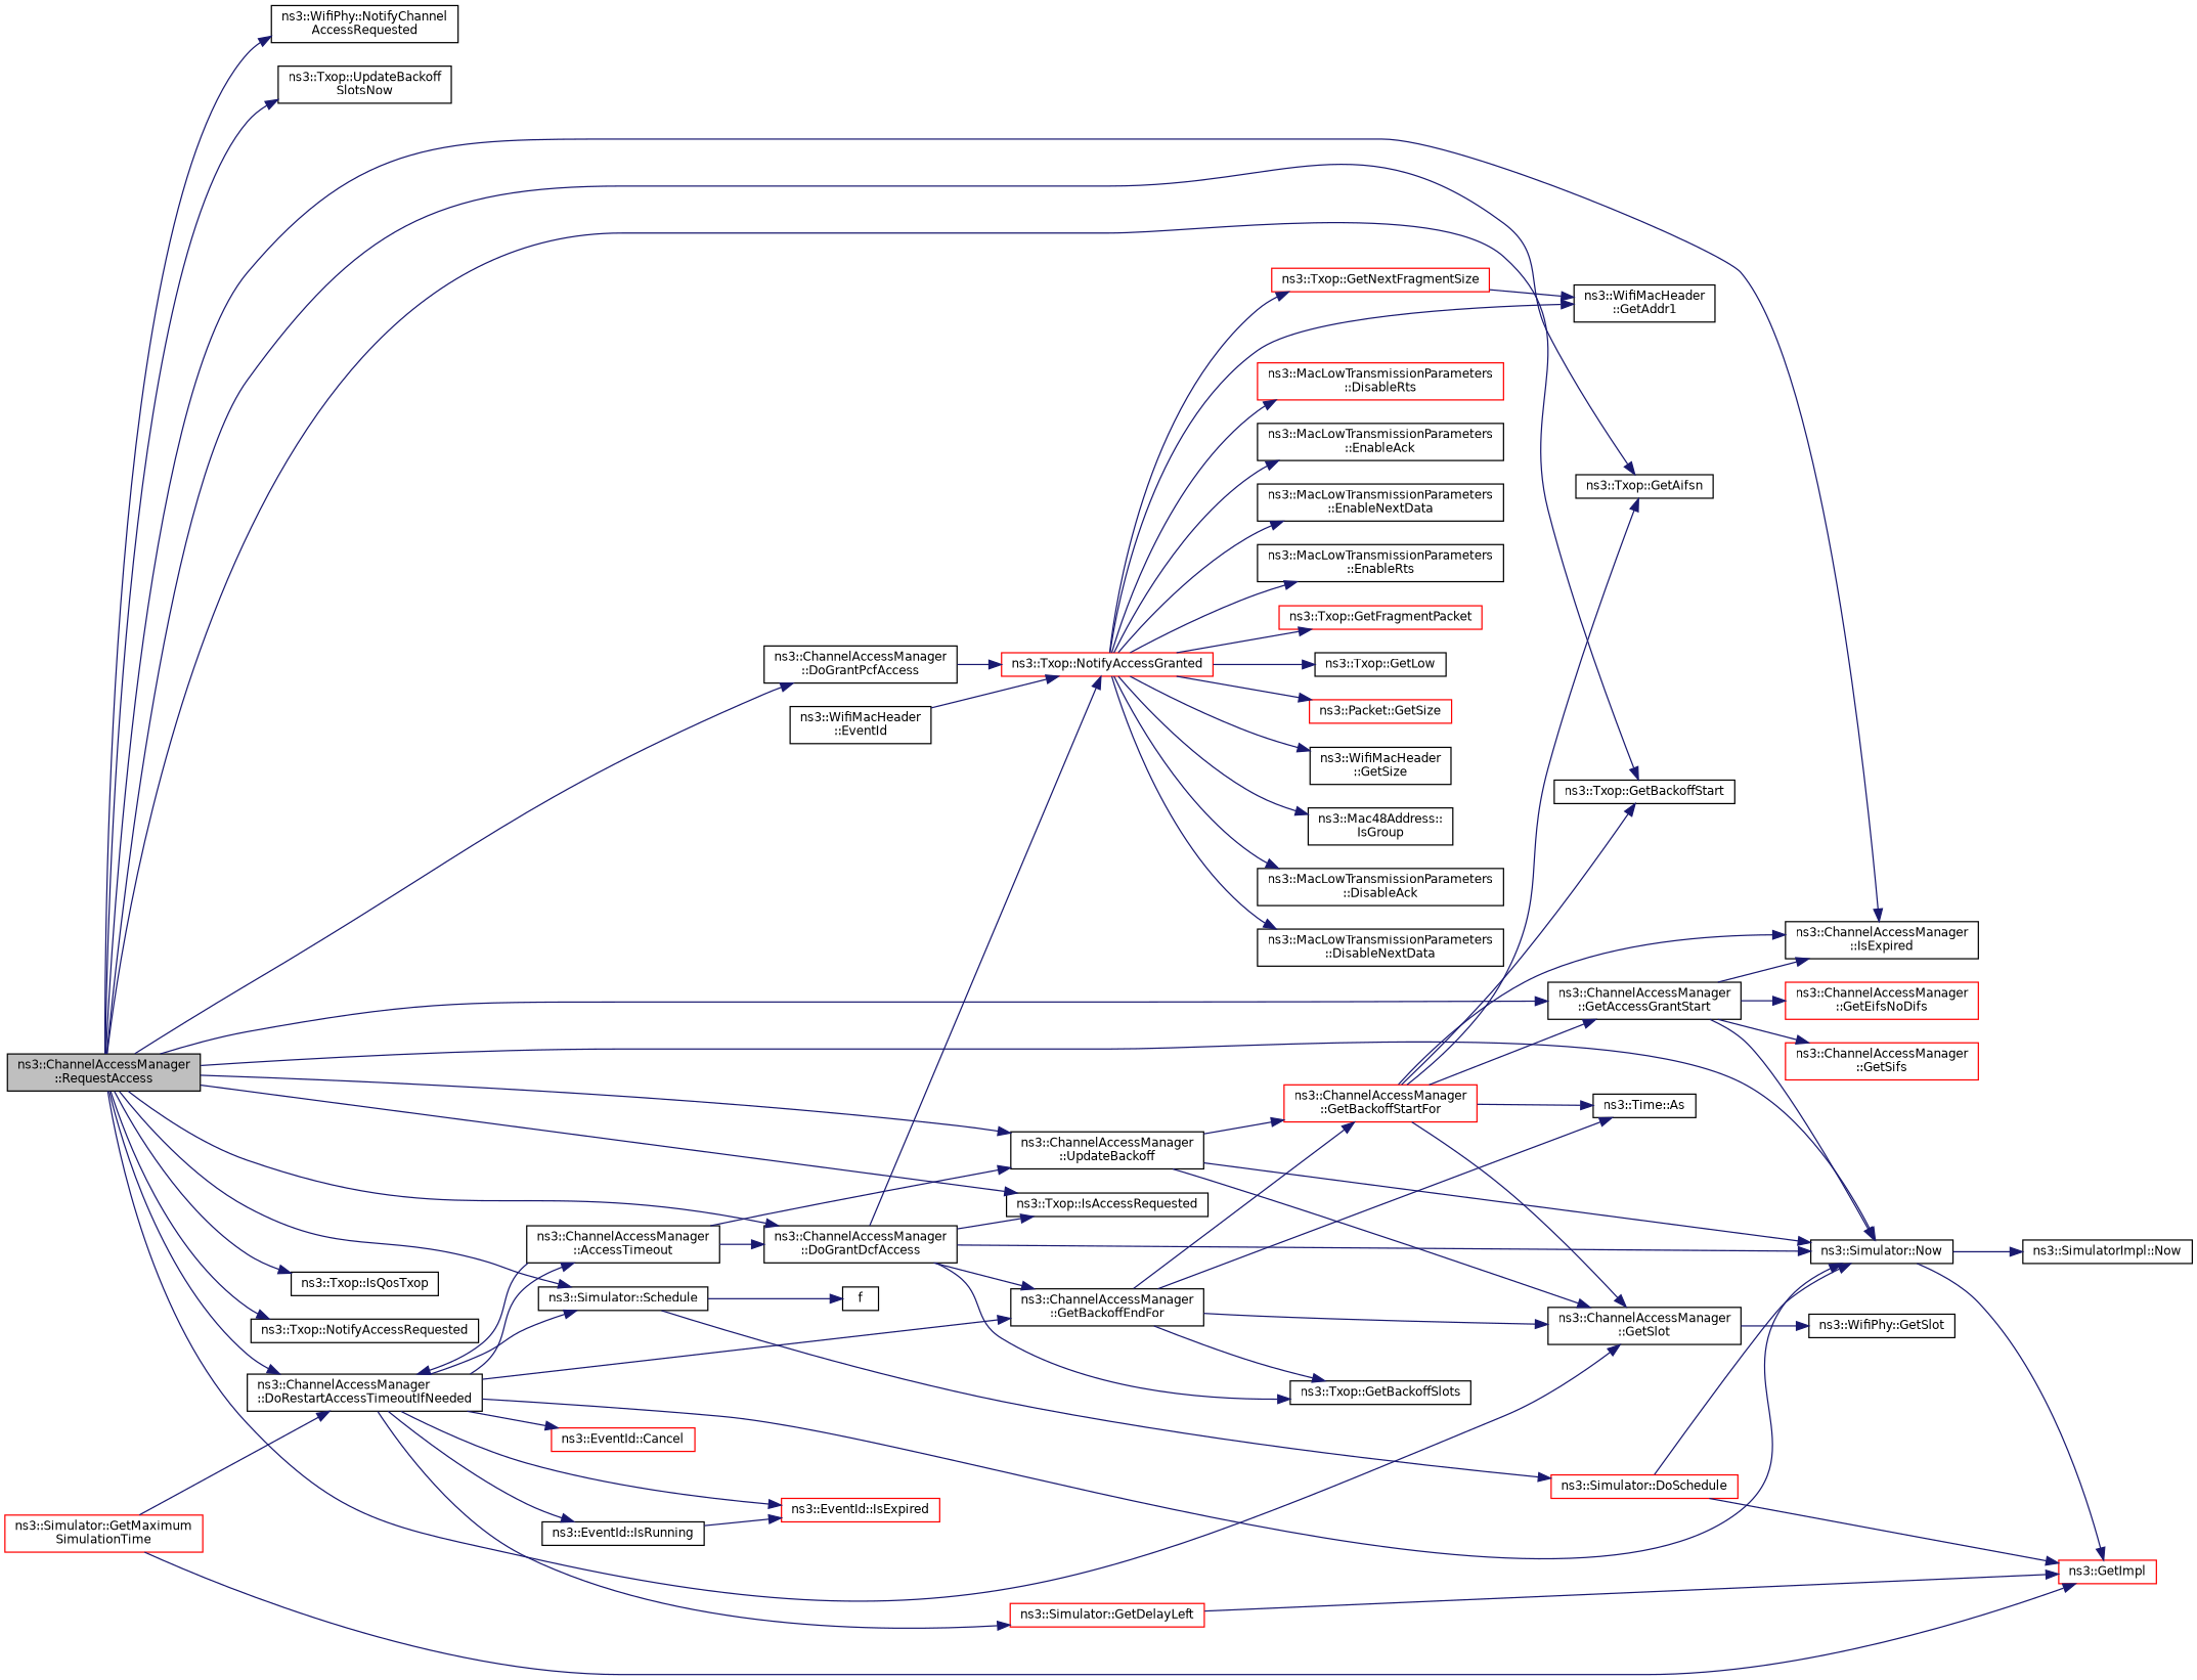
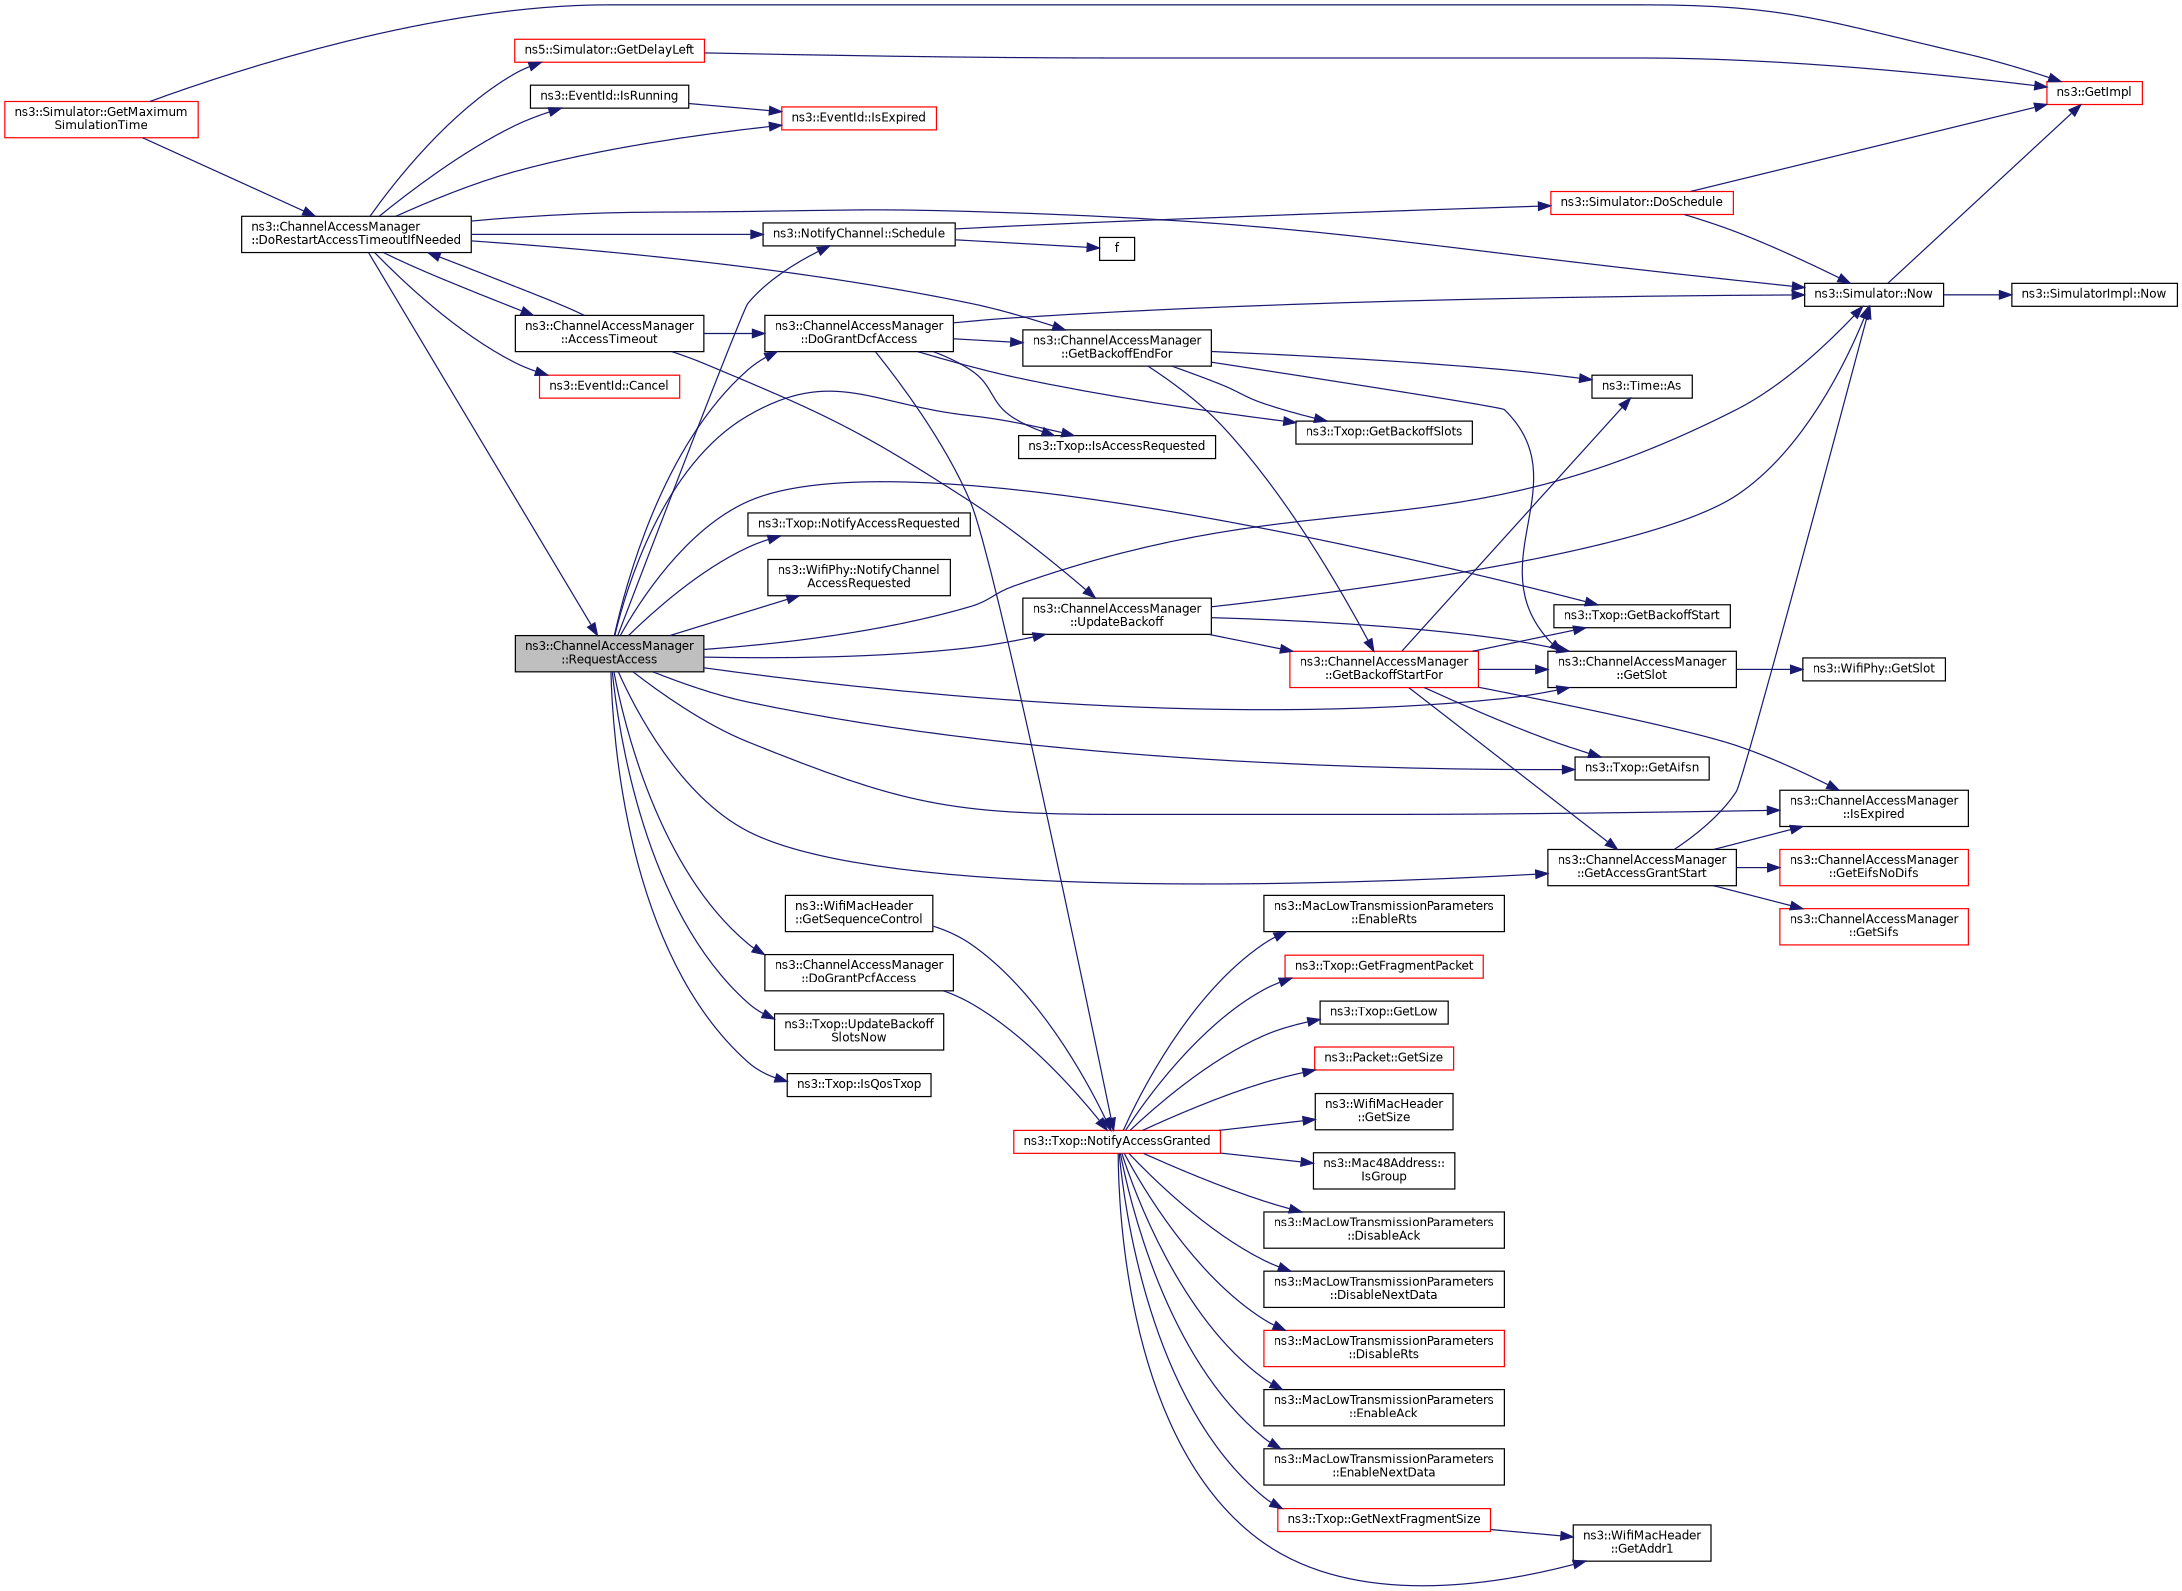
  digraph {
    rankdir=LR
    node [color=black fillcolor=white fontname=Helvetica fontsize=10 shape=record style=filled]
    edge [color=midnightblue fontname=Helvetica fontsize=10 labelfontname=Helvetica labelfontsize=10 style=solid]
    n1 [fillcolor=grey75 fontcolor=black height=0.2 label="ns3::ChannelAccessManager\l::RequestAccess" width=0.4]
    n2 [height=0.2 label="ns3::ChannelAccessManager\l::DoGrantDcfAccess" width=0.4]
    n3 [height=0.2 label="ns3::ChannelAccessManager\l::GetAccessGrantStart" width=0.4]
    n4 [height=0.2 label="ns3::ChannelAccessManager\l::IsExpired" width=0.4]
    n5 [height=0.2 label="ns3::Simulator::Now" width=0.4]
    n6 [height=0.2 label="ns3::Txop::GetAifsn" width=0.4]
    n7 [height=0.2 label="ns3::Txop::GetBackoffStart" width=0.4]
    n8 [height=0.2 label="ns3::ChannelAccessManager\l::GetSlot" width=0.4]
    n9 [height=0.2 label="ns3::Txop::IsAccessRequested" width=0.4]
    n10 [height=0.2 label="ns3::ChannelAccessManager\l::DoGrantPcfAccess" width=0.4]
    n11 [height=0.2 label="ns3::ChannelAccessManager\l::DoRestartAccessTimeoutIfNeeded" width=0.4]
    n12 [height=0.2 label="ns3::ChannelAccessManager\l::UpdateBackoff" width=0.4]
-   n13 [height=0.2 label="ns3::Simulator::Schedule" width=0.4]
+   n13 [height=0.2 label="ns3::NotifyChannel::Schedule" width=0.4]
    n14 [height=0.2 label="ns3::Txop::IsQosTxop" width=0.4]
    n15 [height=0.2 label="ns3::Txop::NotifyAccessRequested" width=0.4]
    n16 [height=0.2 label="ns3::WifiPhy::NotifyChannel\lAccessRequested" width=0.4]
    n17 [height=0.2 label="ns3::Txop::UpdateBackoff\lSlotsNow" width=0.4]
    n18 [height=0.2 label="ns3::ChannelAccessManager\l::GetBackoffEndFor" width=0.4]
    n19 [height=0.2 label="ns3::Txop::GetBackoffSlots" width=0.4]
    n20 [color=red height=0.2 label="ns3::Txop::NotifyAccessGranted" width=0.4]
    n21 [color=red height=0.2 label="ns3::ChannelAccessManager\l::GetEifsNoDifs" width=0.4]
    n22 [color=red height=0.2 label="ns3::ChannelAccessManager\l::GetSifs" width=0.4]
    n23 [color=red height=0.2 label="ns3::GetImpl" width=0.4]
    n24 [height=0.2 label="ns3::SimulatorImpl::Now" width=0.4]
    n25 [height=0.2 label="ns3::WifiPhy::GetSlot" width=0.4]
    n26 [height=0.2 label="ns3::ChannelAccessManager\l::AccessTimeout" width=0.4]
    n27 [color=red height=0.2 label="ns3::EventId::Cancel" width=0.4]
-   n28 [color=red height=0.2 label="ns3::Simulator::GetDelayLeft" width=0.4]
+   n28 [color=red height=0.2 label="ns5::Simulator::GetDelayLeft" width=0.4]
    n29 [color=red height=0.2 label="ns3::EventId::IsExpired" width=0.4]
    n30 [height=0.2 label="ns3::EventId::IsRunning" width=0.4]
    n31 [color=red height=0.2 label="ns3::ChannelAccessManager\l::GetBackoffStartFor" width=0.4]
    n32 [color=red height=0.2 label="ns3::Simulator::DoSchedule" width=0.4]
    n33 [height=0.2 label=f width=0.4]
    n34 [height=0.2 label="ns3::Time::As" width=0.4]
    n35 [height=0.2 label="ns3::MacLowTransmissionParameters\l::DisableAck" width=0.4]
    n36 [height=0.2 label="ns3::MacLowTransmissionParameters\l::DisableNextData" width=0.4]
    n37 [color=red height=0.2 label="ns3::MacLowTransmissionParameters\l::DisableRts" width=0.4]
    n38 [height=0.2 label="ns3::MacLowTransmissionParameters\l::EnableAck" width=0.4]
    n39 [height=0.2 label="ns3::MacLowTransmissionParameters\l::EnableNextData" width=0.4]
    n40 [height=0.2 label="ns3::MacLowTransmissionParameters\l::EnableRts" width=0.4]
    n41 [height=0.2 label="ns3::WifiMacHeader\l::GetAddr1" width=0.4]
    n42 [color=red height=0.2 label="ns3::Txop::GetFragmentPacket" width=0.4]
    n43 [height=0.2 label="ns3::Txop::GetLow" width=0.4]
    n44 [color=red height=0.2 label="ns3::Txop::GetNextFragmentSize" width=0.4]
    n45 [color=red height=0.2 label="ns3::Packet::GetSize" width=0.4]
    n46 [height=0.2 label="ns3::WifiMacHeader\l::GetSize" width=0.4]
    n47 [height=0.2 label="ns3::Mac48Address::\lIsGroup" width=0.4]
-   n48 [height=0.2 label="ns3::WifiMacHeader\l::EventId" width=0.4]
+   n48 [height=0.2 label="ns3::WifiMacHeader\l::GetSequenceControl" width=0.4]
    n49 [color=red height=0.2 label="ns3::Simulator::GetMaximum\lSimulationTime" width=0.4]
    n1 -> n2
    n1 -> n3
    n1 -> n4
    n1 -> n5
    n1 -> n6
    n1 -> n7
    n1 -> n8
    n1 -> n9
    n1 -> n10
-   n1 -> n11
+   n11 -> n1
    n1 -> n12
    n1 -> n13
    n1 -> n14
    n1 -> n15
    n1 -> n16
    n1 -> n17
    n2 -> n5
    n2 -> n9
    n2 -> n18
    n2 -> n19
    n2 -> n20
    n3 -> n4
    n3 -> n5
    n3 -> n21
    n3 -> n22
    n5 -> n23
    n5 -> n24
    n8 -> n25
    n10 -> n20
    n11 -> n5
    n11 -> n13
    n11 -> n18
    n11 -> n26
    n11 -> n27
    n11 -> n28
    n11 -> n29
    n11 -> n30
    n12 -> n5
    n12 -> n8
    n12 -> n31
    n13 -> n32
    n13 -> n33
    n18 -> n8
    n18 -> n19
    n18 -> n31
    n18 -> n34
    n20 -> n35
    n20 -> n36
    n20 -> n37
    n20 -> n38
    n20 -> n39
    n20 -> n40
    n20 -> n41
    n20 -> n42
    n20 -> n43
    n20 -> n44
    n20 -> n45
    n20 -> n46
    n20 -> n47
    n26 -> n2
    n26 -> n11
    n26 -> n12
    n28 -> n23
    n30 -> n29
    n31 -> n3
    n31 -> n4
    n31 -> n6
    n31 -> n7
    n31 -> n8
    n31 -> n34
    n32 -> n5
    n32 -> n23
    n44 -> n41
    n48 -> n20
    n49 -> n11
    n49 -> n23
  }
